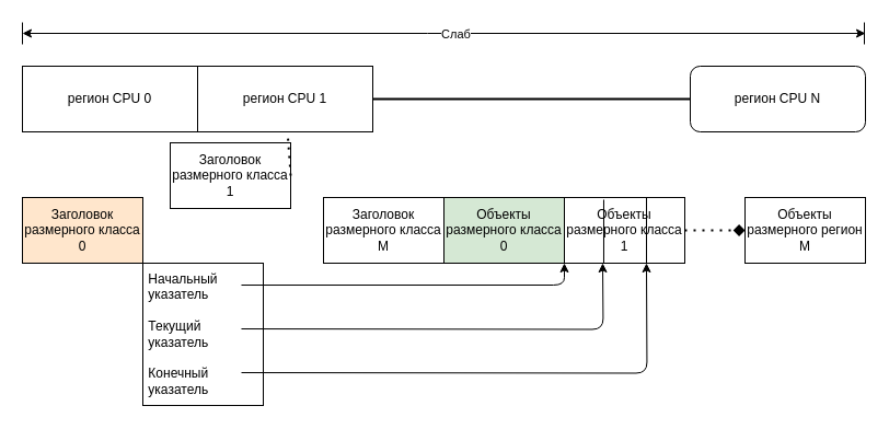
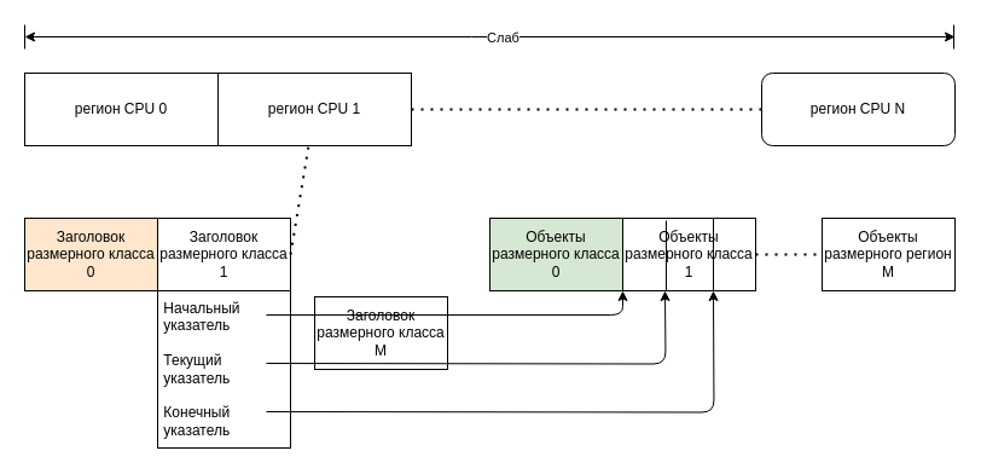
  <mxCell id="0" />
  <mxCell id="1" parent="0" />
  <mxCell id="2" value="регион CPU 0" style="rounded=0;whiteSpace=wrap;html=1;" vertex="1" parent="1"><mxGeometry x="20" y="60" width="160" height="60" as="geometry" /></mxCell>
  <mxCell id="3" value="регион CPU 1" style="rounded=0;whiteSpace=wrap;html=1;" vertex="1" parent="1"><mxGeometry x="180" y="60" width="160" height="60" as="geometry" /></mxCell>
  <mxCell id="4" value="регион CPU N" style="whiteSpace=wrap;html=1;rounded=1;" vertex="1" parent="1"><mxGeometry x="630" y="60" width="160" height="60" as="geometry" /></mxCell>
- <mxCell id="5" value="" style="endArrow=none;dashed=0;html=1;dashPattern=1 3;strokeWidth=2;exitX=1;exitY=0.5;exitDx=0;exitDy=0;entryX=0;entryY=0.5;entryDx=0;entryDy=0;" edge="1" parent="1" source="3" target="4"><mxGeometry width="50" height="50" relative="1" as="geometry"><mxPoint x="500" y="150" as="sourcePoint" /><mxPoint x="550" y="100" as="targetPoint" /></mxGeometry></mxCell>
+ <mxCell id="5" value="" style="endArrow=none;dashed=1;html=1;dashPattern=1 3;strokeWidth=2;exitX=1;exitY=0.5;exitDx=0;exitDy=0;entryX=0;entryY=0.5;entryDx=0;entryDy=0;" edge="1" parent="1" source="3" target="4"><mxGeometry width="50" height="50" relative="1" as="geometry"><mxPoint x="500" y="150" as="sourcePoint" /><mxPoint x="550" y="100" as="targetPoint" /></mxGeometry></mxCell>
  <mxCell id="6" value="" style="endArrow=classic;startArrow=classic;html=1;" edge="1" parent="1"><mxGeometry width="50" height="50" relative="1" as="geometry"><mxPoint x="20" y="30" as="sourcePoint" /><mxPoint x="790" y="30" as="targetPoint" /><Array as="points"><mxPoint x="400" y="30" /></Array></mxGeometry></mxCell>
  <mxCell id="7" value="Слаб" style="edgeLabel;html=1;align=center;verticalAlign=middle;resizable=0;points=[];" vertex="1" connectable="0" parent="6"><mxGeometry x="0.055" y="-1" relative="1" as="geometry"><mxPoint x="-11" y="-1" as="offset" /></mxGeometry></mxCell>
  <mxCell id="8" value="Заголовок размерного класса 0" style="rounded=0;whiteSpace=wrap;html=1;fillColor=#ffe6cc;" vertex="1" parent="1"><mxGeometry x="20" y="180" width="110" height="60" as="geometry" /></mxCell>
- <mxCell id="9" value="Заголовок размерного класса 1" style="rounded=0;whiteSpace=wrap;html=1;" vertex="1" parent="1"><mxGeometry x="155" y="130" width="110" height="60" as="geometry" /></mxCell>
- <mxCell id="10" value="Заголовок размерного класса M" style="rounded=0;whiteSpace=wrap;html=1;" vertex="1" parent="1"><mxGeometry x="295" y="180" width="110" height="60" as="geometry" /></mxCell>
+ <mxCell id="9" value="Заголовок размерного класса 1" style="rounded=0;whiteSpace=wrap;html=1;" vertex="1" parent="1"><mxGeometry x="130" y="180" width="110" height="60" as="geometry" /></mxCell>
+ <mxCell id="10" value="Заголовок размерного класса M" style="rounded=0;whiteSpace=wrap;html=1;" vertex="1" parent="1"><mxGeometry x="260" y="245" width="110" height="60" as="geometry" /></mxCell>
  <mxCell id="11" value="Объекты размерного класса 0" style="rounded=0;whiteSpace=wrap;html=1;fillColor=#d5e8d4;" vertex="1" parent="1"><mxGeometry x="405" y="180" width="110" height="60" as="geometry" /></mxCell>
  <mxCell id="12" value="Объекты размерного класса 1" style="rounded=0;whiteSpace=wrap;html=1;" vertex="1" parent="1"><mxGeometry x="515" y="180" width="110" height="60" as="geometry" /></mxCell>
  <mxCell id="13" value="Объекты размерного регион M" style="rounded=0;whiteSpace=wrap;html=1;" vertex="1" parent="1"><mxGeometry x="680" y="180" width="110" height="60" as="geometry" /></mxCell>
  <mxCell id="14" value="" style="endArrow=none;dashed=1;html=1;dashPattern=1 3;strokeWidth=2;exitX=1;exitY=0.5;exitDx=0;exitDy=0;" edge="1" parent="1" source="9" target="3"><mxGeometry width="50" height="50" relative="1" as="geometry"><mxPoint x="210" y="330" as="sourcePoint" /><mxPoint x="260" y="280" as="targetPoint" /></mxGeometry></mxCell>
- <mxCell id="15" value="" style="endArrow=diamond;dashed=1;html=1;dashPattern=1 3;strokeWidth=2;entryX=0;entryY=0.5;entryDx=0;entryDy=0;exitX=1;exitY=0.5;exitDx=0;exitDy=0;" edge="1" parent="1" source="12" target="13"><mxGeometry width="50" height="50" relative="1" as="geometry"><mxPoint x="600" y="310" as="sourcePoint" /><mxPoint x="650" y="260" as="targetPoint" /></mxGeometry></mxCell>
+ <mxCell id="15" value="" style="endArrow=none;dashed=1;html=1;dashPattern=1 3;strokeWidth=2;entryX=0;entryY=0.5;entryDx=0;entryDy=0;exitX=1;exitY=0.5;exitDx=0;exitDy=0;" edge="1" parent="1" source="12" target="13"><mxGeometry width="50" height="50" relative="1" as="geometry"><mxPoint x="600" y="310" as="sourcePoint" /><mxPoint x="650" y="260" as="targetPoint" /></mxGeometry></mxCell>
  <mxCell id="16" value="&lt;div align=&quot;left&quot;&gt;&amp;nbsp;Начальный&lt;/div&gt;&lt;div align=&quot;left&quot;&gt;&amp;nbsp;указатель&lt;/div&gt;&lt;div align=&quot;left&quot;&gt;&lt;br&gt;&lt;/div&gt;&lt;div align=&quot;left&quot;&gt;&amp;nbsp;Текущий&lt;/div&gt;&lt;div align=&quot;left&quot;&gt;&amp;nbsp;указатель&lt;/div&gt;&lt;div align=&quot;left&quot;&gt;&lt;br&gt;&lt;/div&gt;&lt;div align=&quot;left&quot;&gt;&amp;nbsp;Конечный&lt;/div&gt;&lt;div align=&quot;left&quot;&gt;&amp;nbsp;указатель&lt;br&gt;&lt;/div&gt;" style="rounded=0;whiteSpace=wrap;html=1;align=left;" vertex="1" parent="1"><mxGeometry x="130" y="240" width="110" height="130" as="geometry" /></mxCell>
  <mxCell id="17" value="" style="endArrow=none;html=1;" edge="1" parent="1"><mxGeometry width="50" height="50" relative="1" as="geometry"><mxPoint x="20" y="40" as="sourcePoint" /><mxPoint x="20" y="20" as="targetPoint" /></mxGeometry></mxCell>
  <mxCell id="18" value="" style="endArrow=none;html=1;" edge="1" parent="1"><mxGeometry width="50" height="50" relative="1" as="geometry"><mxPoint x="789" y="40" as="sourcePoint" /><mxPoint x="789" y="20" as="targetPoint" /></mxGeometry></mxCell>
  <mxCell id="19" value="" style="endArrow=classic;html=1;exitX=0.818;exitY=0.154;exitDx=0;exitDy=0;exitPerimeter=0;entryX=1;entryY=1;entryDx=0;entryDy=0;edgeStyle=orthogonalEdgeStyle;" edge="1" parent="1" source="16" target="11"><mxGeometry width="50" height="50" relative="1" as="geometry"><mxPoint x="270" y="270" as="sourcePoint" /><mxPoint x="400" y="260" as="targetPoint" /></mxGeometry></mxCell>
  <mxCell id="20" value="" style="endArrow=none;html=1;entryX=0.327;entryY=0.033;entryDx=0;entryDy=0;entryPerimeter=0;exitX=0.327;exitY=1;exitDx=0;exitDy=0;exitPerimeter=0;" edge="1" parent="1" source="12" target="12"><mxGeometry width="50" height="50" relative="1" as="geometry"><mxPoint x="520" y="340" as="sourcePoint" /><mxPoint x="570" y="290" as="targetPoint" /></mxGeometry></mxCell>
  <mxCell id="21" value="" style="endArrow=none;html=1;entryX=0.682;entryY=0;entryDx=0;entryDy=0;entryPerimeter=0;exitX=0.682;exitY=1;exitDx=0;exitDy=0;exitPerimeter=0;" edge="1" parent="1" source="12" target="12"><mxGeometry width="50" height="50" relative="1" as="geometry"><mxPoint x="580" y="308.02" as="sourcePoint" /><mxPoint x="580" y="250" as="targetPoint" /></mxGeometry></mxCell>
  <mxCell id="22" value="" style="endArrow=classic;html=1;exitX=0.818;exitY=0.154;exitDx=0;exitDy=0;exitPerimeter=0;edgeStyle=orthogonalEdgeStyle;" edge="1" parent="1"><mxGeometry width="50" height="50" relative="1" as="geometry"><mxPoint x="219.98" y="300.02" as="sourcePoint" /><mxPoint x="550" y="240" as="targetPoint" /></mxGeometry></mxCell>
  <mxCell id="23" value="" style="endArrow=classic;html=1;exitX=0.818;exitY=0.154;exitDx=0;exitDy=0;exitPerimeter=0;edgeStyle=orthogonalEdgeStyle;" edge="1" parent="1"><mxGeometry width="50" height="50" relative="1" as="geometry"><mxPoint x="220" y="340.02" as="sourcePoint" /><mxPoint x="590" y="240" as="targetPoint" /></mxGeometry></mxCell>
